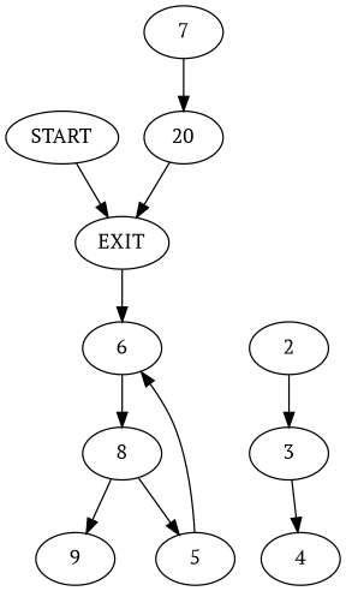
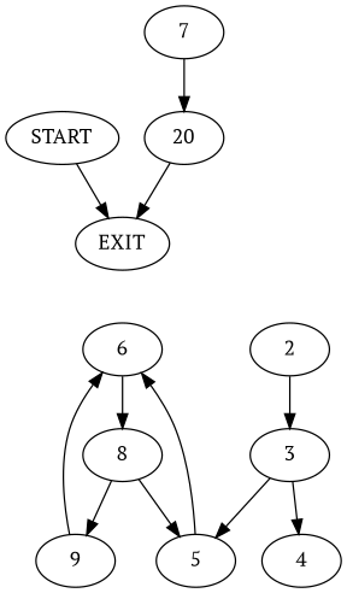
  digraph {
    fontname="PT Serif"
    node [fontname="PT Serif"]
    edge [fontname="PT Serif"]
    n1 [label=START]
    n2 [label=EXIT]
    2
    3
    4
    5
    6
    8
    n9 [label=20]
    7
    9
    n1 -> n2
    2 -> 3
    3 -> 4
+   3 -> 5
    5 -> 6
    6 -> 8
    8 -> 5
    8 -> 9
    n9 -> n2
    7 -> n9
-   n2 -> 6
+   9 -> 6
  }
